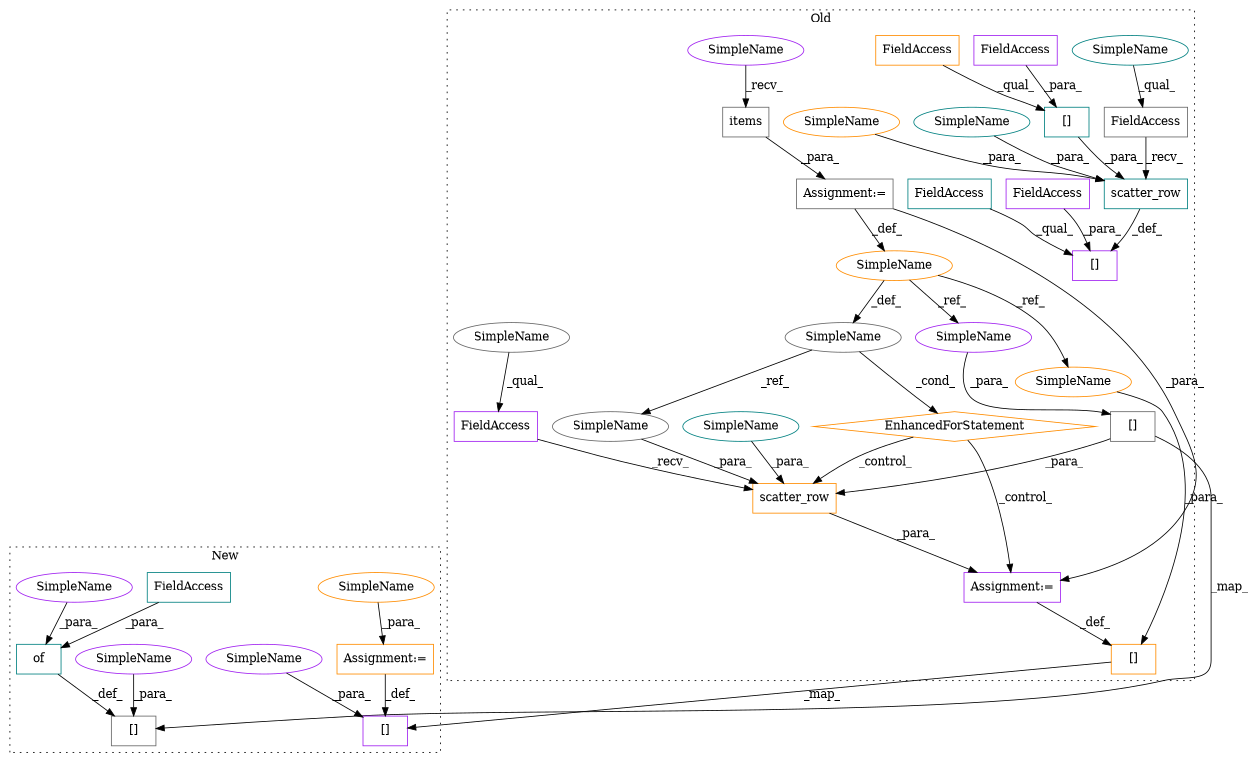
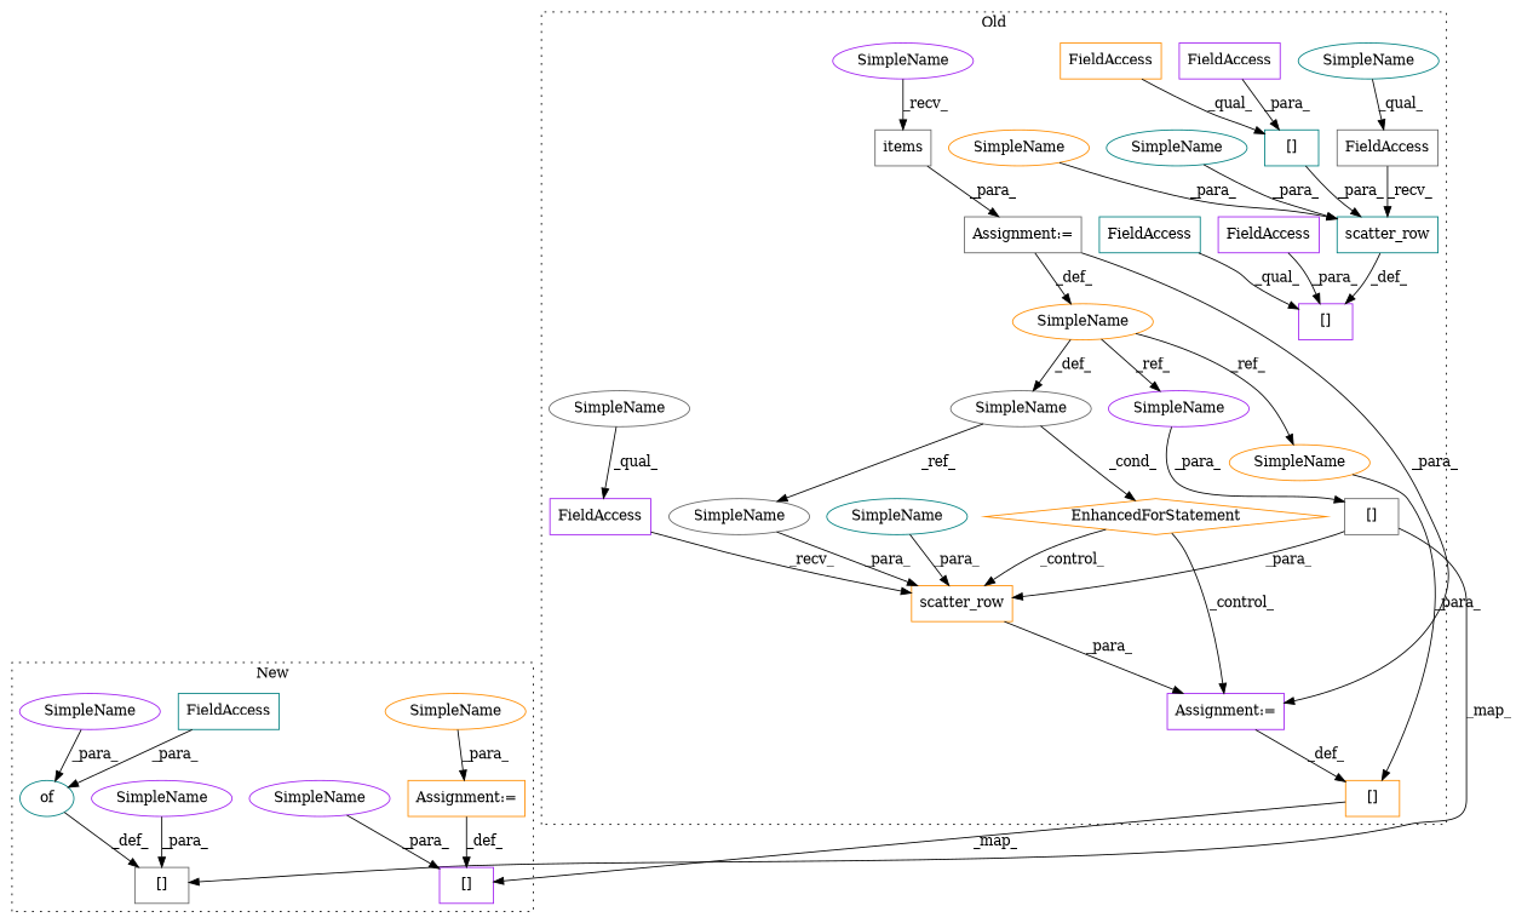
  digraph {
    node [a=42 l=3 s=4495 shape=box color=purple]
    n1 [a=32 l="12,1" label=scatter_row s="4507,4548" color=darkorange]
    n2 [a=2 l="17,1" label="[]" s="4519,4539" color=gray40]
    n3 [a=22 l=11 label=FieldAccess]
    n4 [a=22 l=11 label=FieldAccess s=4612 color=gray40]
    n5 [a=32 l="12,1" label=scatter_row s="4624,4671" color=teal]
    n6 [a=2 l="17,1" label="[]" s="4636,4661" color=teal]
    n7 [a=2 l="17,1" label="[]" s="4473,4493" color=darkorange]
    n8 [a=22 l=8 label=FieldAccess s=4653]
    n9 [a=2 l="17,1" label="[]" s="4585,4610"]
    n10 [a=70 l="77,2" label=EnhancedForStatement s="4360,4459" shape=diamond color=darkorange]
    n11 [a=22 l=8 label=FieldAccess s=4602]
    n12 [a=22 l=16 label=FieldAccess s=4585 color=teal]
    n13 [a=22 l=16 label=FieldAccess s=4636 color=darkorange]
    n14 [label=SimpleName s=4425 shape=ellipse color=darkorange]
    n15 [label=SimpleName s=4441 shape=ellipse color=gray40]
    n16 [a=32 l=7 label=items s=4452 color=gray40]
    n17 [a=7 l="77,2" label="Assignment:=" s="4360,4459" color=gray40]
    n18 [a=7 l=1 label="Assignment:=" s=4494]
    n19 [l=4 label=SimpleName s=4667 shape=ellipse color=teal]
    n20 [l=4 label=SimpleName s=4447 shape=ellipse]
    n21 [label=SimpleName s=4545 shape=ellipse color=gray40]
    n22 [label=SimpleName s=4663 shape=ellipse color=darkorange]
    n23 [label=SimpleName s=4541 shape=ellipse color=teal]
    n24 [label=SimpleName shape=ellipse color=gray40]
    n25 [label=SimpleName s=4612 shape=ellipse color=teal]
    n26 [label=SimpleName s=4536 shape=ellipse]
    n27 [label=SimpleName s=4490 shape=ellipse color=darkorange]
-   n28 [a=32 l="3,1" label=of s="4144,4160" color=teal]
+   n28 [a=32 l="3,1" label=of s="4144,4160" shape=ellipse color=teal]
    n29 [a=2 l="17,1" label="[]" s="4118,4138" color=gray40]
    n30 [a=7 l=1 label="Assignment:=" s=4087 color=darkorange]
    n31 [a=2 l="17,1" label="[]" s="4066,4086"]
    n32 [a=22 l=8 label=FieldAccess s=4147 color=teal]
    n33 [l=4 label=SimpleName s=4088 shape=ellipse color=darkorange]
    n34 [l=4 label=SimpleName s=4156 shape=ellipse]
    n35 [label=SimpleName s=4083 shape=ellipse]
    n36 [label=SimpleName s=4135 shape=ellipse]
    subgraph cluster_1 {
      label=Old
      style=dotted
      n1
      n2
      n3
      n4
      n5
      n6
      n7
      n8
      n9
      n10
      n11
      n12
      n13
      n14
      n15
      n16
      n17
      n18
      n19
      n20
      n21
      n22
      n23
      n24
      n25
      n26
      n27
    }
    subgraph cluster_2 {
      label=New
      style=dotted
      n28
      n29
      n30
      n31
      n32
      n33
      n34
      n35
      n36
    }
    n1 -> n18 [label=_para_]
    n2 -> n1 [label=_para_]
    n2 -> n29 [label=_map_]
    n3 -> n1 [label=_recv_]
    n4 -> n5 [label=_recv_]
    n5 -> n9 [label=_def_]
    n6 -> n5 [label=_para_]
    n7 -> n31 [label=_map_]
    n8 -> n6 [label=_para_]
    n10 -> n1 [label=_control_]
    n10 -> n18 [label=_control_]
    n11 -> n9 [label=_para_]
    n12 -> n9 [label=_qual_]
    n13 -> n6 [label=_qual_]
    n14 -> n15 [label=_def_]
    n14 -> n26 [label=_ref_]
    n14 -> n27 [label=_ref_]
    n15 -> n10 [label=_cond_]
    n15 -> n21 [label=_ref_]
    n16 -> n17 [label=_para_]
    n17 -> n14 [label=_def_]
    n17 -> n18 [label=_para_]
    n18 -> n7 [label=_def_]
    n19 -> n5 [label=_para_]
    n20 -> n16 [label=_recv_]
    n21 -> n1 [label=_para_]
    n22 -> n5 [label=_para_]
    n23 -> n1 [label=_para_]
    n24 -> n3 [label=_qual_]
    n25 -> n4 [label=_qual_]
    n26 -> n2 [label=_para_]
    n27 -> n7 [label=_para_]
    n28 -> n29 [label=_def_]
    n30 -> n31 [label=_def_]
    n32 -> n28 [label=_para_]
    n33 -> n30 [label=_para_]
    n34 -> n28 [label=_para_]
    n35 -> n31 [label=_para_]
    n36 -> n29 [label=_para_]
  }
